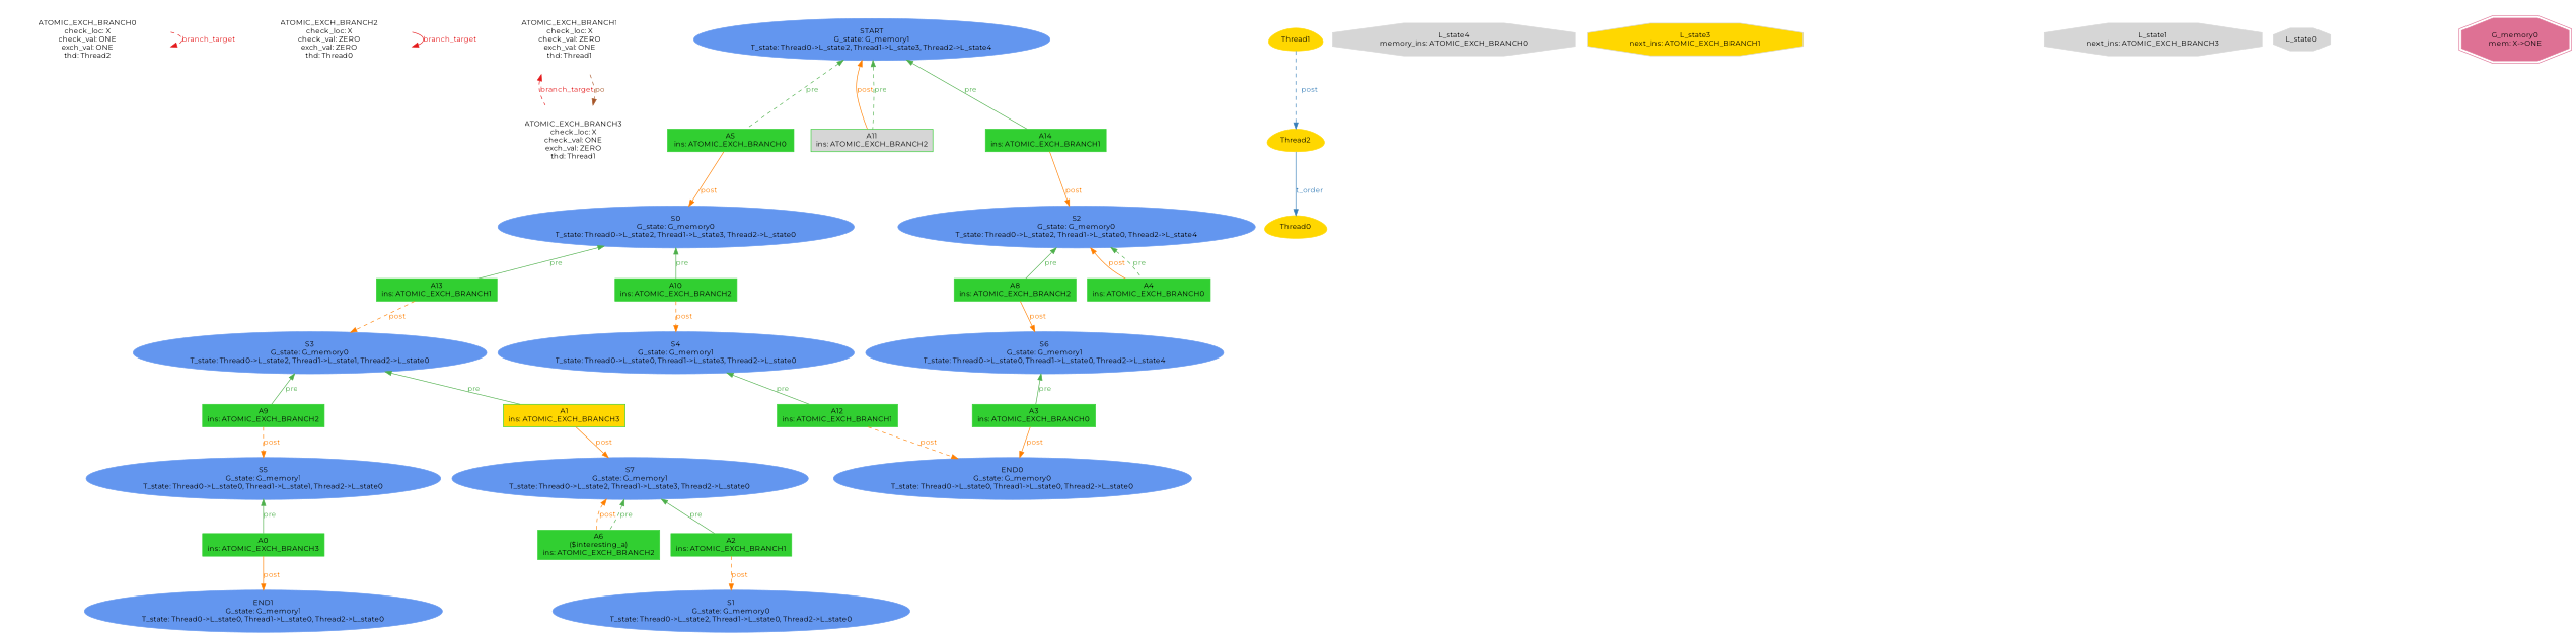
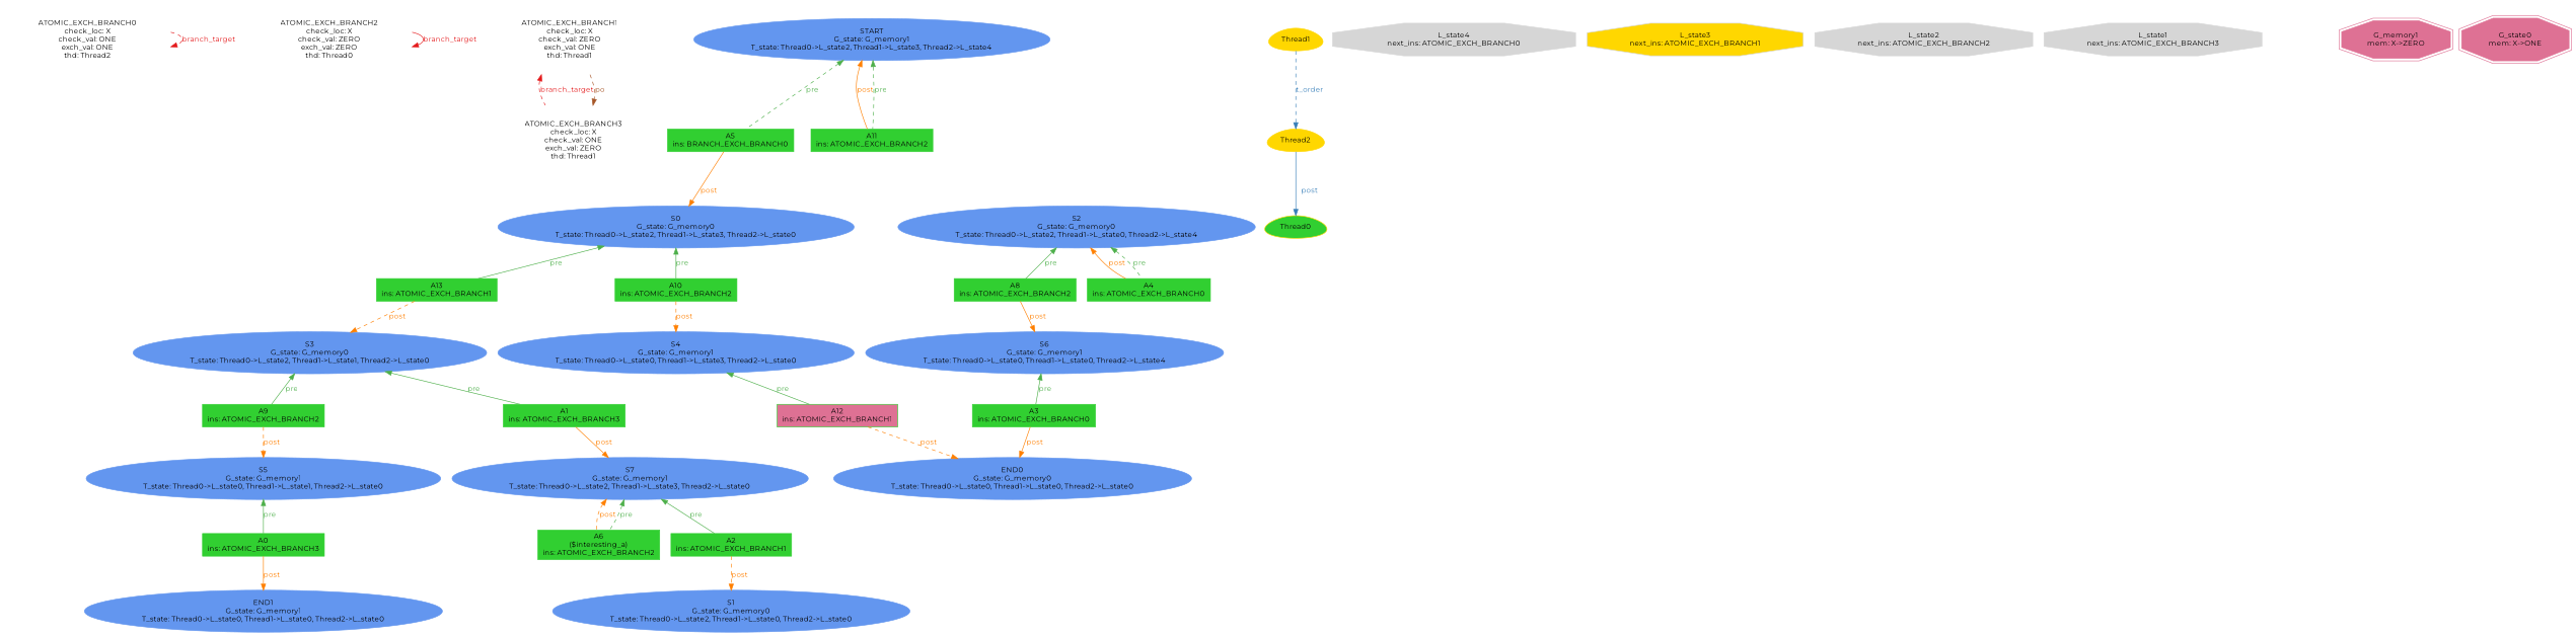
  digraph {
    fontname=Montserrat
    fontsize=12
    rankdir=TB
    node [color="#31cf31" fontcolor="#000000" fontname=Montserrat fontsize=12 shape=box style="filled, solid"]
    edge [color="#ff7f00" dir=back fontcolor="#ff7f00" fontname=Montserrat fontsize=12 style=solid uuid="<A6, S7>" weight=1]
    n1 [color="#ffffff" label="ATOMIC_EXCH_BRANCH0\ncheck_loc: X\ncheck_val: ONE\nexch_val: ONE\nthd: Thread2" shape=octagon uuid=ATOMIC_EXCH_BRANCH0]
    n2 [color="#ffffff" label="ATOMIC_EXCH_BRANCH2\ncheck_loc: X\ncheck_val: ZERO\nexch_val: ZERO\nthd: Thread0" shape=octagon uuid=ATOMIC_EXCH_BRANCH2]
    n3 [color="#ffffff" label="ATOMIC_EXCH_BRANCH1\ncheck_loc: X\ncheck_val: ZERO\nexch_val: ONE\nthd: Thread1" shape=octagon uuid=ATOMIC_EXCH_BRANCH1]
    n4 [color="#ffffff" label="ATOMIC_EXCH_BRANCH3\ncheck_loc: X\ncheck_val: ONE\nexch_val: ZERO\nthd: Thread1" shape=octagon uuid=ATOMIC_EXCH_BRANCH3]
    n5 [label="A0\nins: ATOMIC_EXCH_BRANCH3" uuid=A0]
    n6 [color="#6396ef" label="END1\nG_state: G_memory1\nT_state: Thread0->L_state0, Thread1->L_state0, Thread2->L_state0" shape=ellipse uuid=END1]
-   n7 [label="A1\nins: ATOMIC_EXCH_BRANCH3" uuid=A1 fillcolor="#ffd700"]
+   n7 [label="A1\nins: ATOMIC_EXCH_BRANCH3" uuid=A1]
    n8 [color="#6396ef" label="S7\nG_state: G_memory1\nT_state: Thread0->L_state2, Thread1->L_state3, Thread2->L_state0" shape=ellipse uuid=S7]
    n9 [label="A2\nins: ATOMIC_EXCH_BRANCH1" uuid=A2]
    n10 [label="A6\n($interesting_a)\nins: ATOMIC_EXCH_BRANCH2" uuid=A6]
    n11 [color="#6396ef" label="S1\nG_state: G_memory0\nT_state: Thread0->L_state2, Thread1->L_state0, Thread2->L_state0" shape=ellipse uuid=S1]
    n12 [label="A3\nins: ATOMIC_EXCH_BRANCH0" uuid=A3]
    n13 [color="#6396ef" label="END0\nG_state: G_memory0\nT_state: Thread0->L_state0, Thread1->L_state0, Thread2->L_state0" shape=ellipse uuid=END0]
    n14 [color="#6396ef" label="S2\nG_state: G_memory0\nT_state: Thread0->L_state2, Thread1->L_state0, Thread2->L_state4" shape=ellipse uuid=S2]
    n15 [label="A4\nins: ATOMIC_EXCH_BRANCH0" uuid=A4]
    n16 [label="A8\nins: ATOMIC_EXCH_BRANCH2" uuid=A8]
    n17 [color="#6396ef" label="S6\nG_state: G_memory1\nT_state: Thread0->L_state0, Thread1->L_state0, Thread2->L_state4" shape=ellipse uuid=S6]
-   n18 [label="A5\nins: ATOMIC_EXCH_BRANCH0" uuid=A5]
+   n18 [label="A5\nins: BRANCH_EXCH_BRANCH0" uuid=A5]
    n19 [color="#6396ef" label="S0\nG_state: G_memory0\nT_state: Thread0->L_state2, Thread1->L_state3, Thread2->L_state0" shape=ellipse uuid=S0]
    n20 [label="A10\nins: ATOMIC_EXCH_BRANCH2" uuid=A10]
    n21 [label="A13\nins: ATOMIC_EXCH_BRANCH1" uuid=A13]
    n22 [color="#6396ef" label="S4\nG_state: G_memory1\nT_state: Thread0->L_state0, Thread1->L_state3, Thread2->L_state0" shape=ellipse uuid=S4]
    n23 [color="#6396ef" label="S3\nG_state: G_memory0\nT_state: Thread0->L_state2, Thread1->L_state1, Thread2->L_state0" shape=ellipse uuid=S3]
    n24 [label="A9\nins: ATOMIC_EXCH_BRANCH2" uuid=A9]
    n25 [color="#6396ef" label="S5\nG_state: G_memory1\nT_state: Thread0->L_state0, Thread1->L_state1, Thread2->L_state0" shape=ellipse uuid=S5]
-   n26 [label="A12\nins: ATOMIC_EXCH_BRANCH1" uuid=A12]
+   n26 [label="A12\nins: ATOMIC_EXCH_BRANCH1" uuid=A12 fillcolor="#de7194"]
    n27 [color="#6396ef" label="START\nG_state: G_memory1\nT_state: Thread0->L_state2, Thread1->L_state3, Thread2->L_state4" shape=ellipse uuid=START]
-   n28 [label="A11\nins: ATOMIC_EXCH_BRANCH2" uuid=A11 fillcolor="#d6d6d6"]
-   n29 [label="A14\nins: ATOMIC_EXCH_BRANCH1" uuid=A14]
+   n28 [label="A11\nins: ATOMIC_EXCH_BRANCH2" uuid=A11]
    n30 [color="#ffd700" label=Thread1 shape=egg uuid=Thread1]
    n31 [color="#ffd700" label=Thread2 shape=egg uuid=Thread2]
-   n32 [color="#ffd700" label=Thread0 shape=egg uuid=Thread0]
-   n33 [color="#d6d6d6" label="L_state4\nmemory_ins: ATOMIC_EXCH_BRANCH0" shape=octagon uuid=L_state4]
+   n32 [color="#ffd700" label=Thread0 shape=egg uuid=Thread0 fillcolor="#31cf31"]
+   n33 [color="#d6d6d6" label="L_state4\nnext_ins: ATOMIC_EXCH_BRANCH0" shape=octagon uuid=L_state4]
    n34 [color="#d6d6d6" fillcolor="#ffd700" label="L_state3\nnext_ins: ATOMIC_EXCH_BRANCH1" shape=octagon uuid=L_state3]
+   n35 [color="#d6d6d6" label="L_state2\nnext_ins: ATOMIC_EXCH_BRANCH2" shape=octagon uuid=L_state2]
    n36 [color="#d6d6d6" label="L_state1\nnext_ins: ATOMIC_EXCH_BRANCH3" shape=octagon uuid=L_state1]
-   n37 [color="#d6d6d6" label=L_state0 shape=octagon uuid=L_state0]
-   n39 [color="#de7194" label="G_memory0\nmem: X->ONE" shape=doubleoctagon uuid=G_memory0]
+   n38 [color="#de7194" label="G_memory1\nmem: X->ZERO" shape=doubleoctagon uuid=G_memory1]
+   n39 [color="#de7194" label="G_state0\nmem: X->ONE" shape=doubleoctagon uuid=G_memory0]
    n1 -> n1 [color="#e41a1c" dir=forward fontcolor="#e41a1c" label=branch_target style=dashed uuid="<ATOMIC_EXCH_BRANCH0, ATOMIC_EXCH_BRANCH0>"]
    n2 -> n2 [color="#e41a1c" dir=forward fontcolor="#e41a1c" label=branch_target uuid="<ATOMIC_EXCH_BRANCH2, ATOMIC_EXCH_BRANCH2>"]
    n3 -> n4 [color="#e41a1c" fontcolor="#e41a1c" label=branch_target style=dashed uuid="<ATOMIC_EXCH_BRANCH3, ATOMIC_EXCH_BRANCH1>"]
    n3 -> n4 [color="#a65628" dir=forward fontcolor="#a65628" label=po style=dashed uuid="<ATOMIC_EXCH_BRANCH1, ATOMIC_EXCH_BRANCH3>"]
    n5 -> n6 [dir=forward label=post uuid="<A0, END1>"]
    n7 -> n8 [dir=forward label=post uuid="<A1, S7>"]
    n8 -> n9 [color="#4daf4a" fontcolor="#4daf4a" label=pre uuid="<A2, S7>"]
    n8 -> n10 [label=post style=dashed]
    n8 -> n10 [color="#4daf4a" fontcolor="#4daf4a" label=pre style=dashed]
    n9 -> n11 [dir=forward label=post style=dashed uuid="<A2, S1>"]
    n12 -> n13 [dir=forward label=post uuid="<A3, END0>"]
    n14 -> n15 [label=post uuid="<A4, S2>"]
    n14 -> n15 [color="#4daf4a" fontcolor="#4daf4a" label=pre style=dashed uuid="<A4, S2>"]
    n14 -> n16 [color="#4daf4a" fontcolor="#4daf4a" label=pre uuid="<A8, S2>"]
    n16 -> n17 [dir=forward label=post uuid="<A8, S6>"]
    n17 -> n12 [color="#4daf4a" fontcolor="#4daf4a" label=pre uuid="<A3, S6>"]
    n18 -> n19 [dir=forward label=post uuid="<A5, S0>"]
    n19 -> n20 [color="#4daf4a" fontcolor="#4daf4a" label=pre uuid="<A10, S0>"]
    n19 -> n21 [color="#4daf4a" fontcolor="#4daf4a" label=pre uuid="<A13, S0>"]
    n20 -> n22 [dir=forward label=post style=dashed uuid="<A10, S4>"]
    n21 -> n23 [dir=forward label=post style=dashed uuid="<A13, S3>"]
    n22 -> n26 [color="#4daf4a" fontcolor="#4daf4a" label=pre uuid="<A12, S4>"]
    n23 -> n7 [color="#4daf4a" fontcolor="#4daf4a" label=pre uuid="<A1, S3>"]
    n23 -> n24 [color="#4daf4a" fontcolor="#4daf4a" label=pre uuid="<A9, S3>"]
    n24 -> n25 [dir=forward label=post style=dashed uuid="<A9, S5>"]
    n25 -> n5 [color="#4daf4a" fontcolor="#4daf4a" label=pre uuid="<A0, S5>"]
    n26 -> n13 [dir=forward label=post style=dashed uuid="<A12, END0>"]
    n27 -> n18 [color="#4daf4a" fontcolor="#4daf4a" label=pre style=dashed uuid="<A5, START>"]
    n27 -> n28 [label=post uuid="<A11, START>"]
    n27 -> n28 [color="#4daf4a" fontcolor="#4daf4a" label=pre style=dashed uuid="<A11, START>"]
-   n27 -> n29 [color="#4daf4a" fontcolor="#4daf4a" label=pre uuid="<A14, START>"]
-   n29 -> n14 [dir=forward label=post uuid="<A14, S2>"]
-   n30 -> n31 [color="#377eb8" dir=forward fontcolor="#377eb8" label=post style=dashed uuid="<Thread1, Thread2>"]
-   n31 -> n32 [color="#377eb8" dir=forward fontcolor="#377eb8" label=t_order uuid="<Thread2, Thread0>"]
+   n30 -> n31 [color="#377eb8" dir=forward fontcolor="#377eb8" label=t_order style=dashed uuid="<Thread1, Thread2>"]
+   n31 -> n32 [color="#377eb8" dir=forward fontcolor="#377eb8" label=post uuid="<Thread2, Thread0>"]
  }
